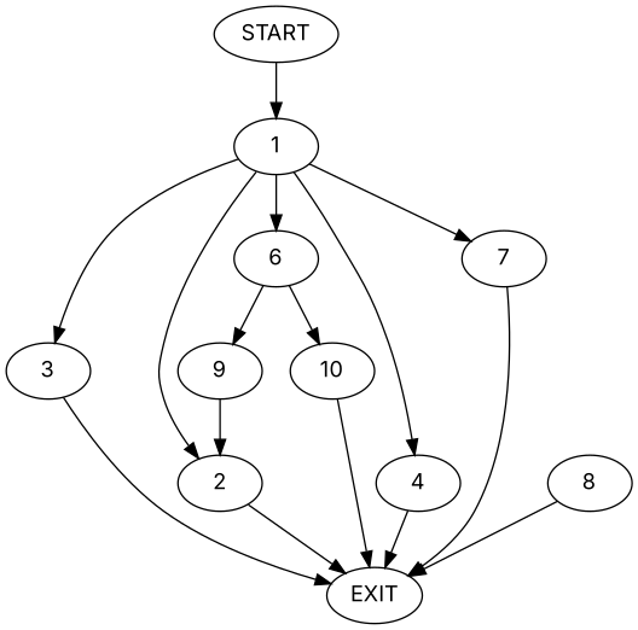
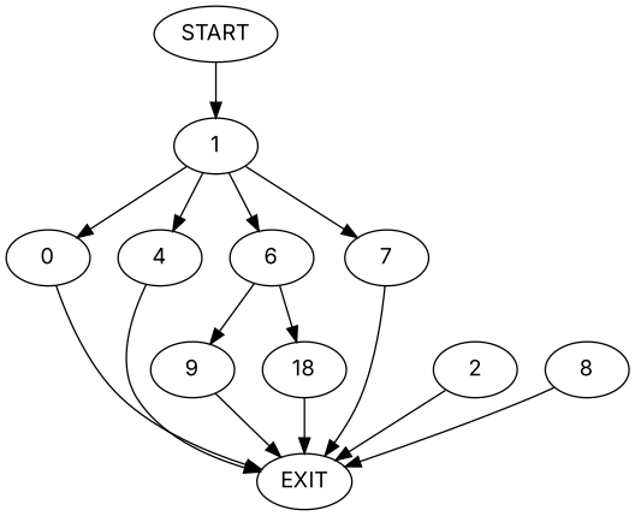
  digraph {
    fontname=Inter
    node [fontname=Inter]
    edge [fontname=Inter]
    n1 [label=START]
    1
    2
-   3
+   3 [label=0]
    4
    6
    7
    n8 [label=EXIT]
    9
-   10
+   10 [label=18]
    8
    n1 -> 1
-   1 -> 2
    1 -> 3
    1 -> 4
    1 -> 6
    1 -> 7
    2 -> n8
    3 -> n8
    4 -> n8
    6 -> 9
    6 -> 10
    7 -> n8
-   9 -> 2
+   9 -> n8
    10 -> n8
    8 -> n8
  }
